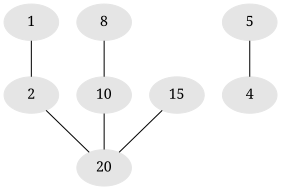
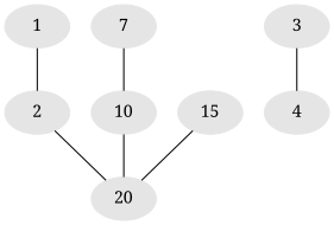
  graph {
    fontname="Noto Serif"
    node [color=gray90 fontname="Noto Serif" style=filled]
    edge [fontname="Noto Serif"]
    1 [super="+5+6+17"]
    2 [super="+17+19"]
    20 [super="+18"]
-   3 [super="+9" label=5]
+   3 [super="+9"]
    4 [super="+13+14"]
-   7 [super="+8" label=8]
+   7 [super="+8"]
    10 [super="+12"]
    15 [super="+8+19"]
    1 -- 2
    2 -- 20
    3 -- 4
    7 -- 10
    10 -- 20
    15 -- 20
  }
